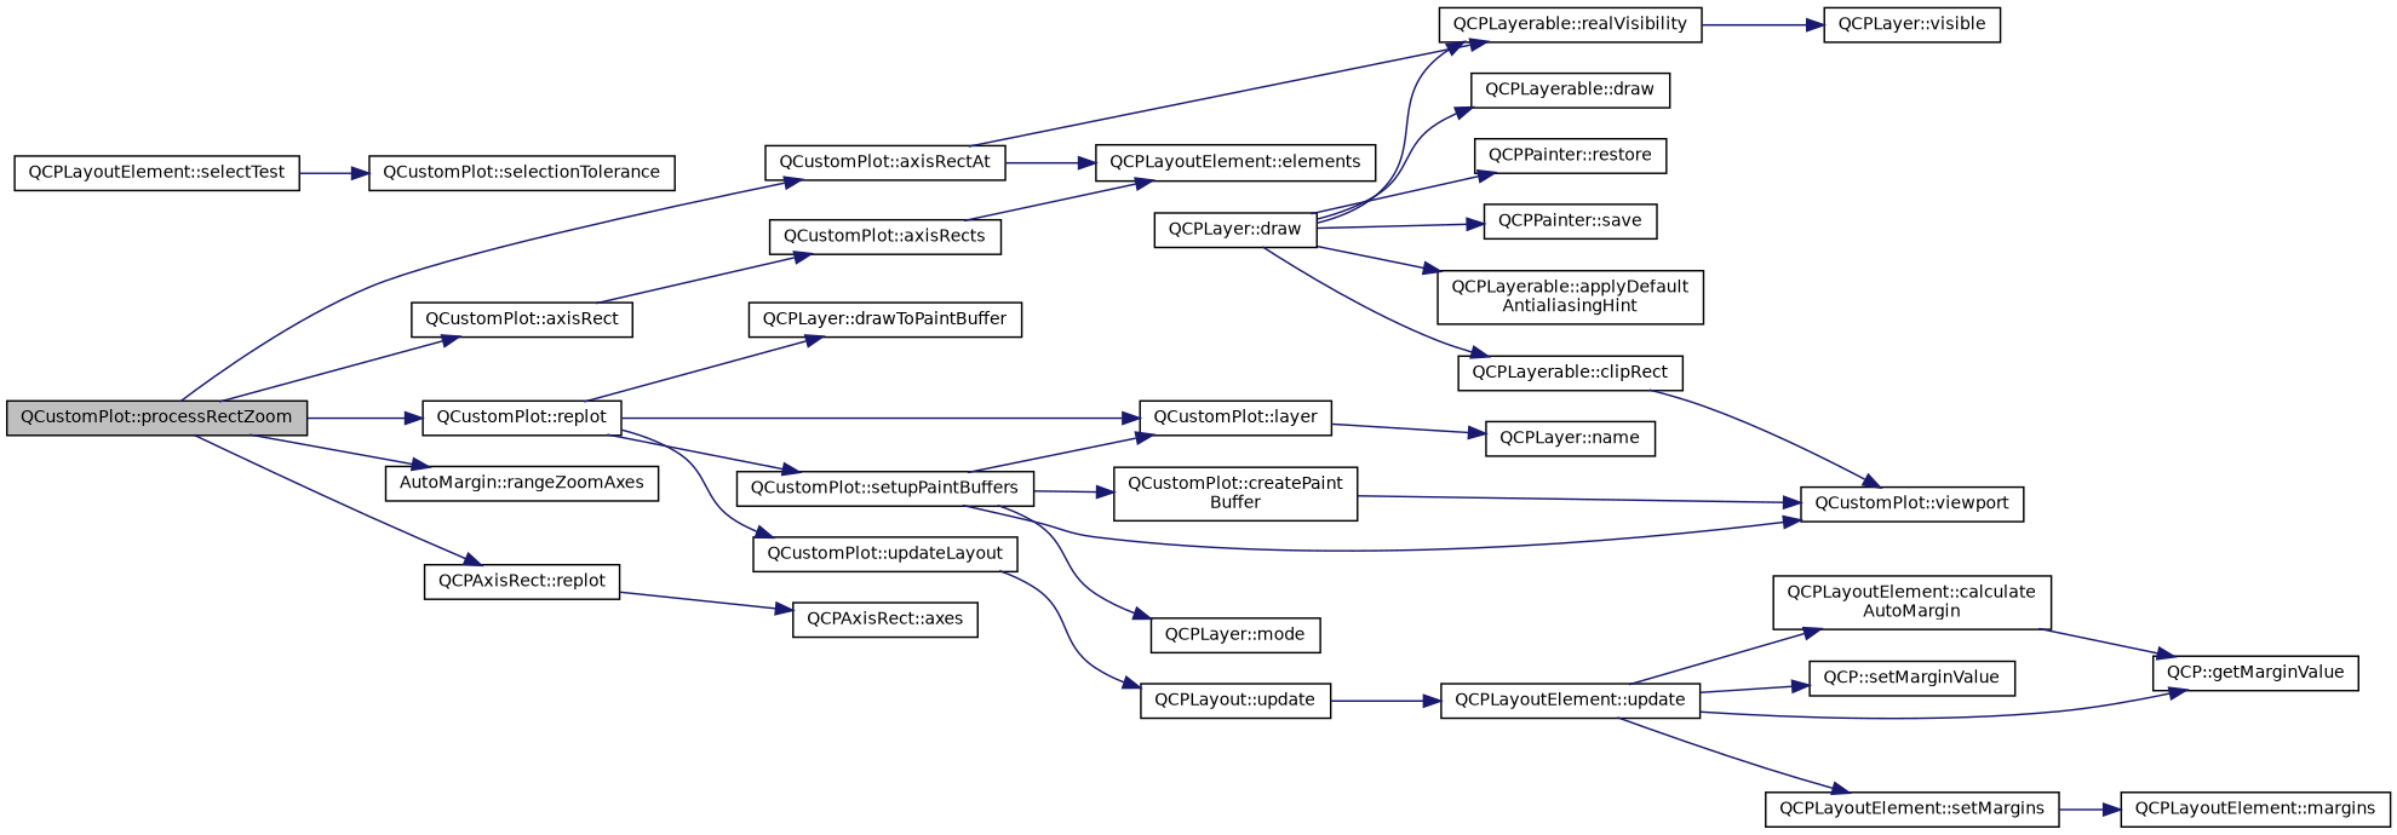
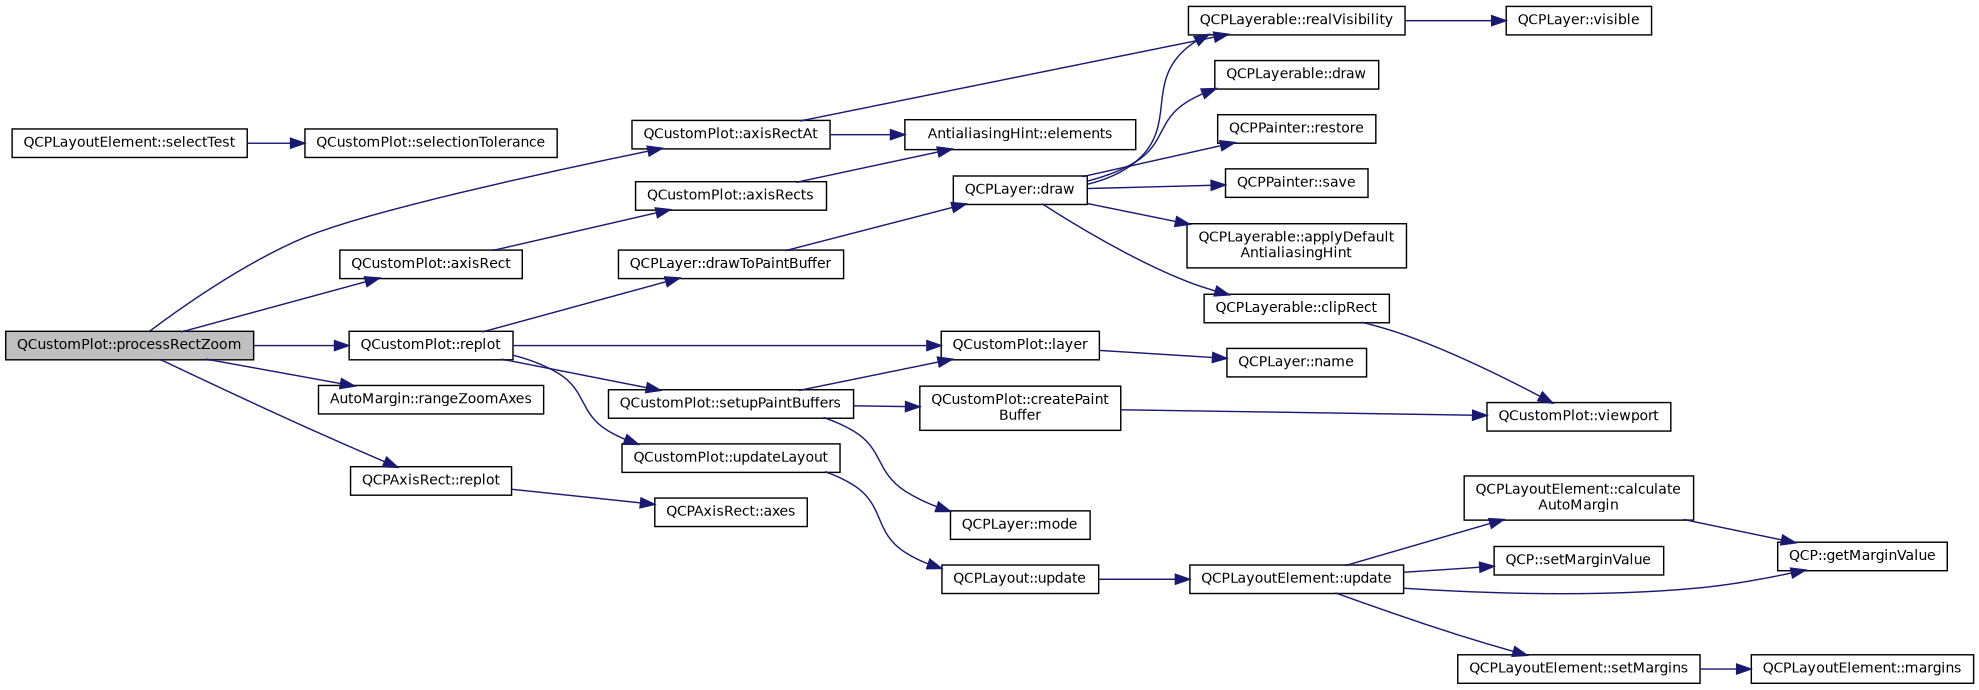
  digraph {
    rankdir=LR
    node [color=black fillcolor=white fontname=Helvetica fontsize=10 shape=record style=filled]
    edge [color=midnightblue fontname=Helvetica fontsize=10 labelfontname=Helvetica labelfontsize=10 style=solid]
    n1 [fillcolor=grey75 fontcolor=black height=0.2 label="QCustomPlot::processRectZoom" width=0.4]
    n2 [height=0.2 label="QCustomPlot::axisRect" width=0.4]
    n3 [height=0.2 label="QCustomPlot::axisRectAt" width=0.4]
    n4 [height=0.2 label="AutoMargin::rangeZoomAxes" width=0.4]
    n5 [height=0.2 label="QCPAxisRect::replot" width=0.4]
    n6 [height=0.2 label="QCustomPlot::replot" width=0.4]
    n7 [height=0.2 label="QCustomPlot::axisRects" width=0.4]
-   n8 [height=0.2 label="QCPLayoutElement::elements" width=0.4]
+   n8 [height=0.2 label="AntialiasingHint::elements" width=0.4]
    n9 [height=0.2 label="QCPLayerable::realVisibility" width=0.4]
    n10 [height=0.2 label="QCPAxisRect::axes" width=0.4]
    n11 [height=0.2 label="QCustomPlot::updateLayout" width=0.4]
    n12 [height=0.2 label="QCustomPlot::setupPaintBuffers" width=0.4]
    n13 [height=0.2 label="QCustomPlot::layer" width=0.4]
    n14 [height=0.2 label="QCPLayer::drawToPaintBuffer" width=0.4]
    n15 [height=0.2 label="QCPLayer::visible" width=0.4]
    n16 [height=0.2 label="QCPLayoutElement::selectTest" width=0.4]
    n17 [height=0.2 label="QCustomPlot::selectionTolerance" width=0.4]
    n18 [height=0.2 label="QCPLayout::update" width=0.4]
    n19 [height=0.2 label="QCustomPlot::createPaint\lBuffer" width=0.4]
    n20 [height=0.2 label="QCustomPlot::viewport" width=0.4]
    n21 [height=0.2 label="QCPLayer::mode" width=0.4]
    n22 [height=0.2 label="QCPLayer::name" width=0.4]
    n23 [height=0.2 label="QCPLayer::draw" width=0.4]
    n24 [height=0.2 label="QCPLayoutElement::update" width=0.4]
    n25 [height=0.2 label="QCP::setMarginValue" width=0.4]
    n26 [height=0.2 label="QCPLayoutElement::calculate\lAutoMargin" width=0.4]
    n27 [height=0.2 label="QCP::getMarginValue" width=0.4]
    n28 [height=0.2 label="QCPLayoutElement::setMargins" width=0.4]
    n29 [height=0.2 label="QCPLayoutElement::margins" width=0.4]
    n30 [height=0.2 label="QCPPainter::save" width=0.4]
    n31 [height=0.2 label="QCPLayerable::clipRect" width=0.4]
    n32 [height=0.2 label="QCPLayerable::applyDefault\lAntialiasingHint" width=0.4]
    n33 [height=0.2 label="QCPLayerable::draw" width=0.4]
    n34 [height=0.2 label="QCPPainter::restore" width=0.4]
    n1 -> n2
    n1 -> n3
    n1 -> n4
    n1 -> n5
    n1 -> n6
    n2 -> n7
    n3 -> n8
    n3 -> n9
    n5 -> n10
    n6 -> n11
    n6 -> n12
    n6 -> n13
    n6 -> n14
    n7 -> n8
    n9 -> n15
    n11 -> n18
    n12 -> n13
    n12 -> n19
-   n12 -> n20
    n12 -> n21
    n13 -> n22
+   n14 -> n23
    n16 -> n17
    n18 -> n24
    n19 -> n20
    n23 -> n9
    n23 -> n30
    n23 -> n31
    n23 -> n32
    n23 -> n33
    n23 -> n34
    n24 -> n25
    n24 -> n26
    n24 -> n27
    n24 -> n28
    n26 -> n27
    n28 -> n29
    n31 -> n20
  }
